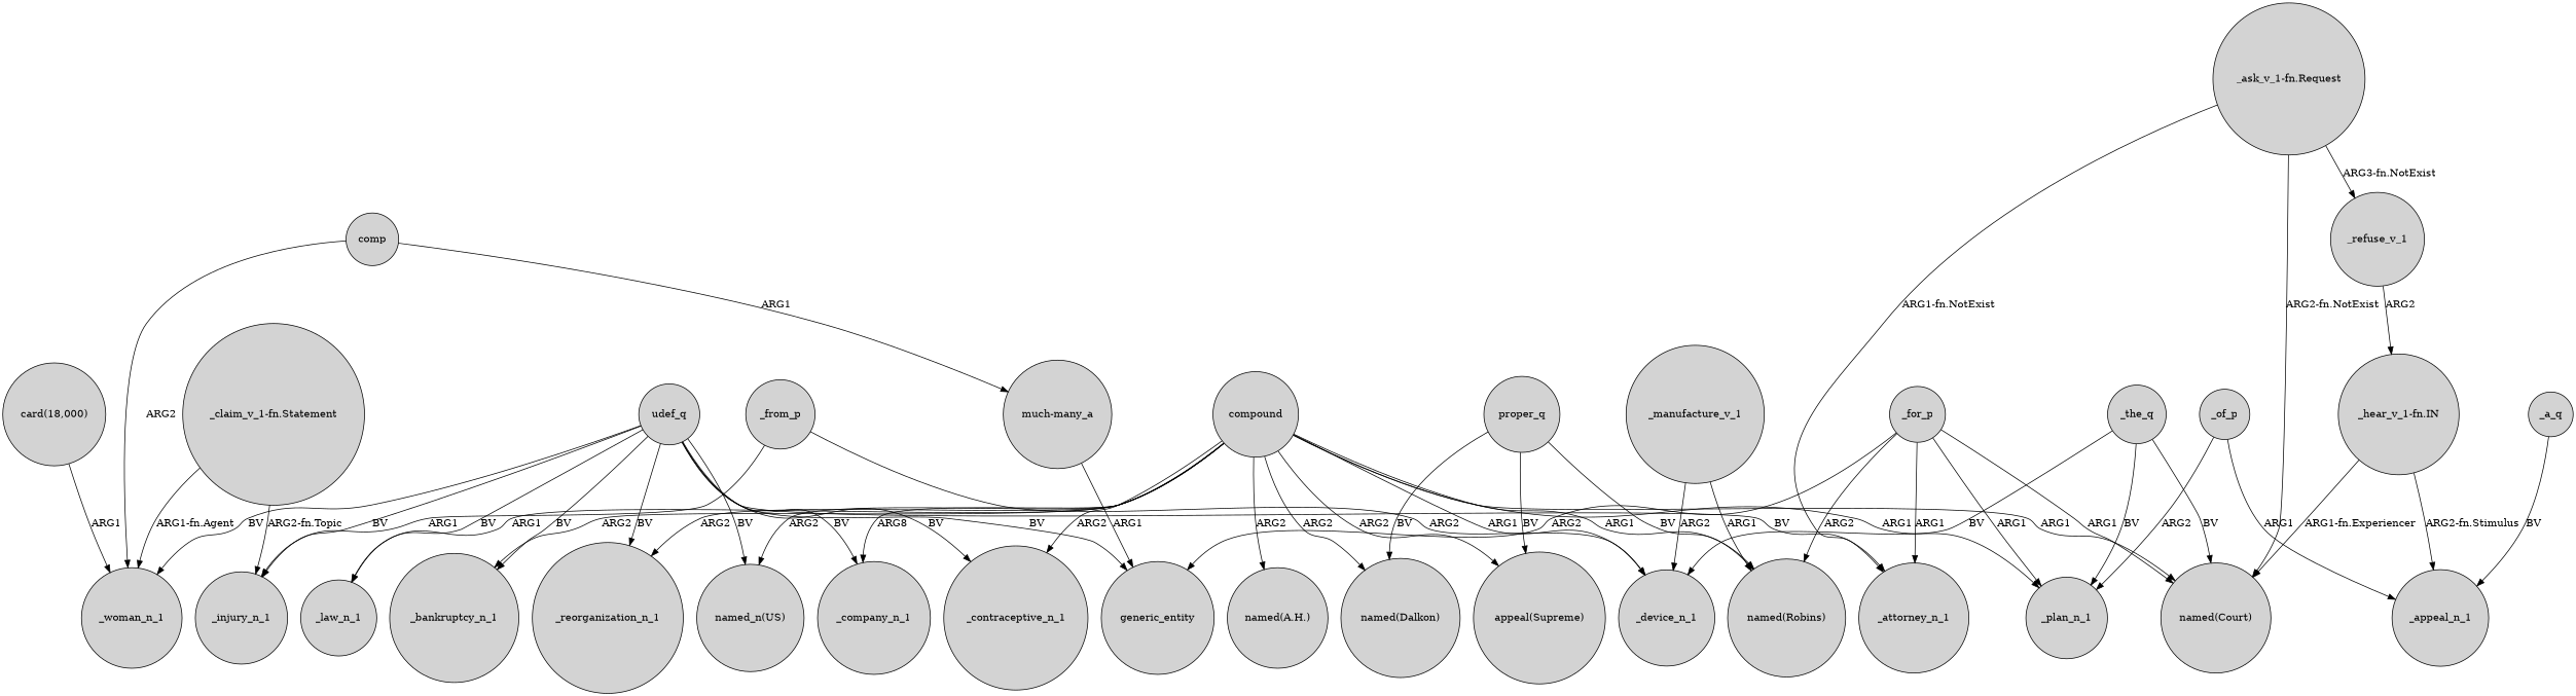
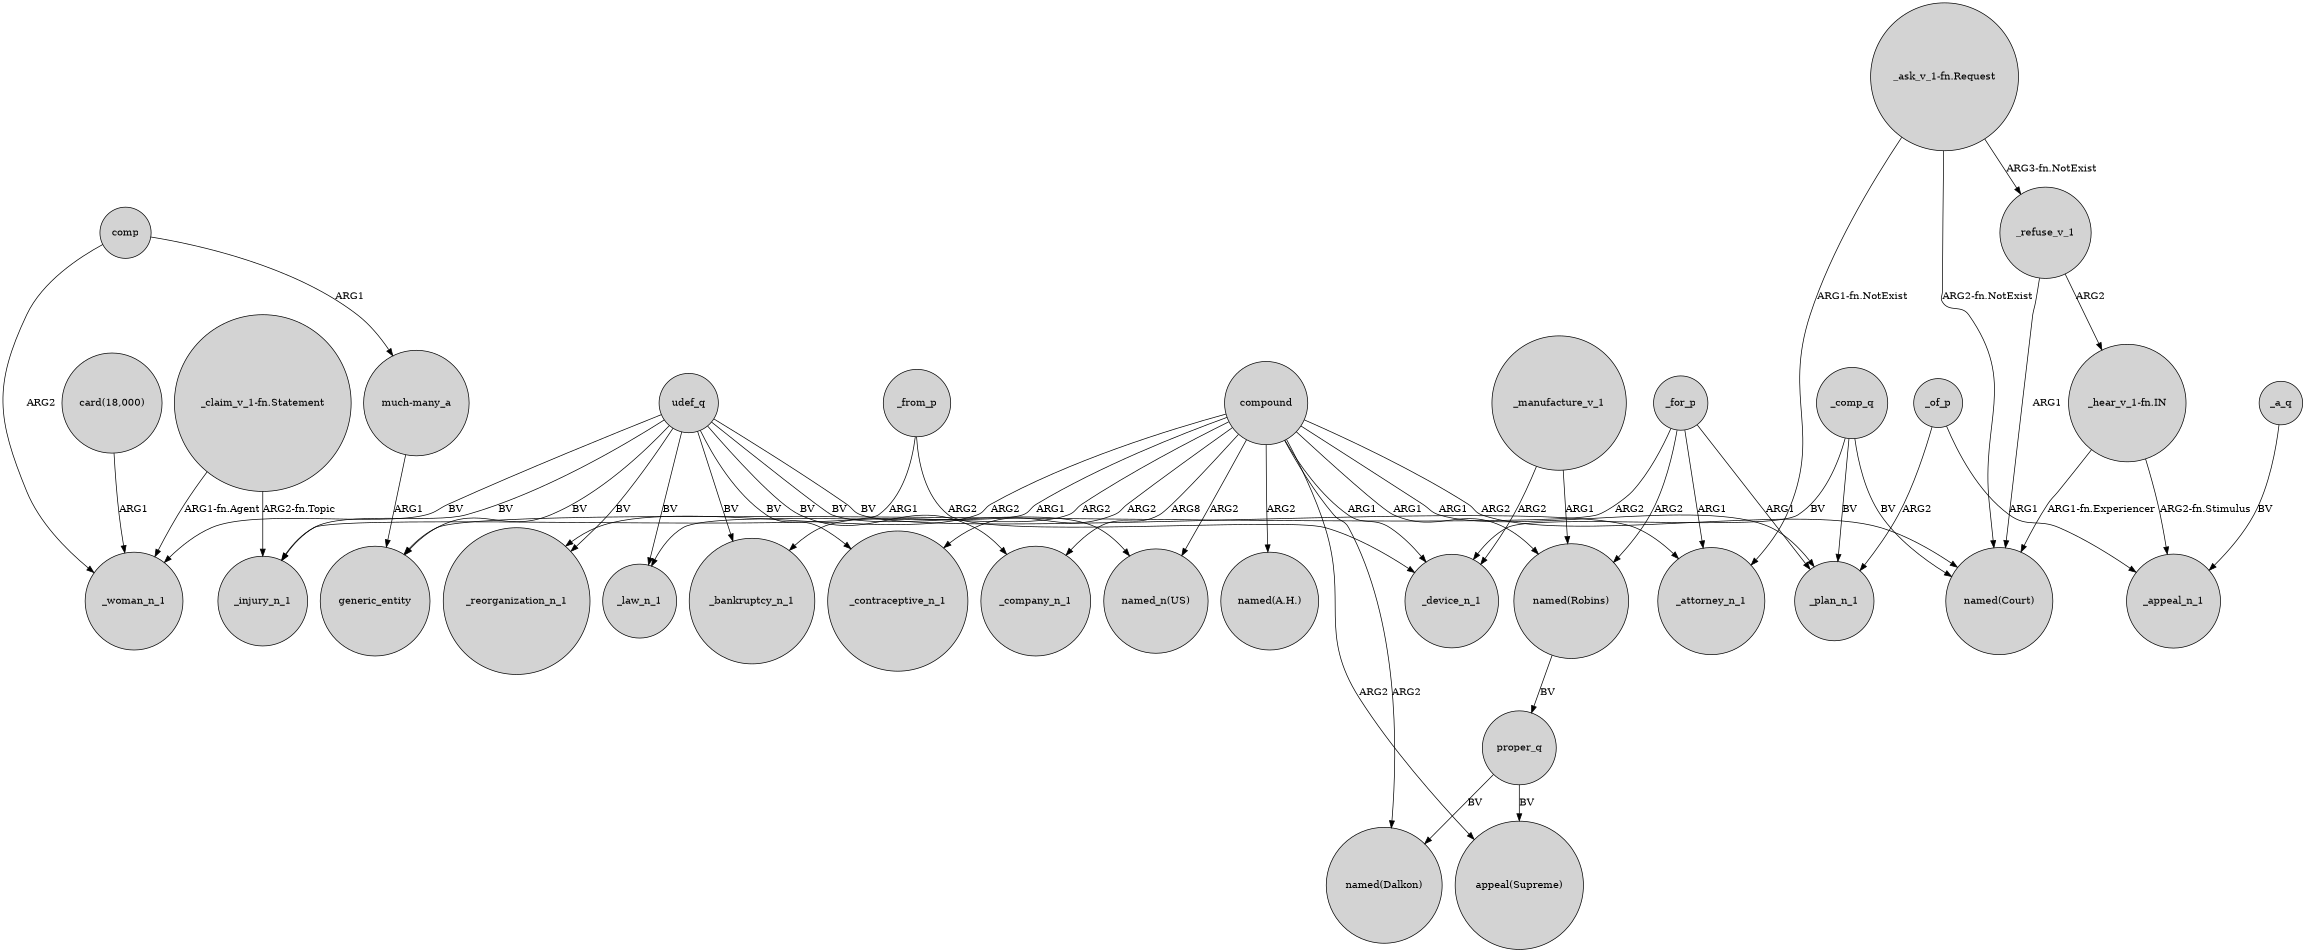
  digraph {
    node [shape=circle style=filled]
    "_claim_v_1-fn.Statement"
    _woman_n_1
    _injury_n_1
    _of_p
    _appeal_n_1
    _plan_n_1
    udef_q
    _company_n_1
    "named_n(US)"
    _bankruptcy_n_1
    generic_entity
    _contraceptive_n_1
    _law_n_1
    _attorney_n_1
    _reorganization_n_1
    compound
    "named(Robins)"
    "named(Court)"
    "named(A.H.)"
    "named(Dalkon)"
    n21 [label="appeal(Supreme)"]
    _device_n_1
    "_hear_v_1-fn.IN"
    "much-many_a"
-   _the_q
+   _the_q [label=_comp_q]
    _for_p
    proper_q
    "card(18,000)"
    comp
    _from_p
    "_ask_v_1-fn.Request"
    _refuse_v_1
    _manufacture_v_1
    _a_q
    "_claim_v_1-fn.Statement" -> _woman_n_1 [label="ARG1-fn.Agent"]
    "_claim_v_1-fn.Statement" -> _injury_n_1 [label="ARG2-fn.Topic"]
    _of_p -> _appeal_n_1 [label=ARG1]
    _of_p -> _plan_n_1 [label=ARG2]
    udef_q -> _woman_n_1 [label=BV]
    udef_q -> _injury_n_1 [label=BV]
    udef_q -> _company_n_1 [label=BV]
    udef_q -> "named_n(US)" [label=BV]
    udef_q -> _bankruptcy_n_1 [label=BV]
    udef_q -> generic_entity [label=BV]
    udef_q -> _contraceptive_n_1 [label=BV]
    udef_q -> _law_n_1 [label=BV]
    udef_q -> _attorney_n_1 [label=BV]
    udef_q -> _reorganization_n_1 [label=BV]
    compound -> _plan_n_1 [label=ARG1]
    compound -> _company_n_1 [label=ARG8]
    compound -> "named_n(US)" [label=ARG2]
    compound -> _bankruptcy_n_1 [label=ARG2]
    compound -> _contraceptive_n_1 [label=ARG2]
    compound -> _law_n_1 [label=ARG1]
    compound -> _reorganization_n_1 [label=ARG2]
    compound -> "named(Robins)" [label=ARG1]
-   compound -> "named(Court)" [label=ARG1]
+   compound -> "named(Court)" [label=ARG2]
    compound -> "named(A.H.)" [label=ARG2]
    compound -> "named(Dalkon)" [label=ARG2]
    compound -> n21 [label=ARG2]
    compound -> _device_n_1 [label=ARG1]
    "_hear_v_1-fn.IN" -> _appeal_n_1 [label="ARG2-fn.Stimulus"]
    "_hear_v_1-fn.IN" -> "named(Court)" [label="ARG1-fn.Experiencer"]
    "much-many_a" -> generic_entity [label=ARG1]
    _the_q -> _plan_n_1 [label=BV]
    _the_q -> "named(Court)" [label=BV]
    _the_q -> _device_n_1 [label=BV]
    _for_p -> _plan_n_1 [label=ARG1]
    _for_p -> generic_entity [label=ARG2]
    _for_p -> _attorney_n_1 [label=ARG1]
    _for_p -> "named(Robins)" [label=ARG2]
-   proper_q -> "named(Robins)" [label=BV]
+   "named(Robins)" -> proper_q [label=BV]
    proper_q -> "named(Dalkon)" [label=BV]
    proper_q -> n21 [label=BV]
    "card(18,000)" -> _woman_n_1 [label=ARG1]
    comp -> _woman_n_1 [label=ARG2]
    comp -> "much-many_a" [label=ARG1]
    _from_p -> _injury_n_1 [label=ARG1]
    _from_p -> _device_n_1 [label=ARG2]
    "_ask_v_1-fn.Request" -> _attorney_n_1 [label="ARG1-fn.NotExist"]
    "_ask_v_1-fn.Request" -> "named(Court)" [label="ARG2-fn.NotExist"]
    "_ask_v_1-fn.Request" -> _refuse_v_1 [label="ARG3-fn.NotExist"]
-   _for_p -> "named(Court)" [label=ARG1]
+   _refuse_v_1 -> "named(Court)" [label=ARG1]
    _refuse_v_1 -> "_hear_v_1-fn.IN" [label=ARG2]
    _manufacture_v_1 -> "named(Robins)" [label=ARG1]
    _manufacture_v_1 -> _device_n_1 [label=ARG2]
    _a_q -> _appeal_n_1 [label=BV]
  }
